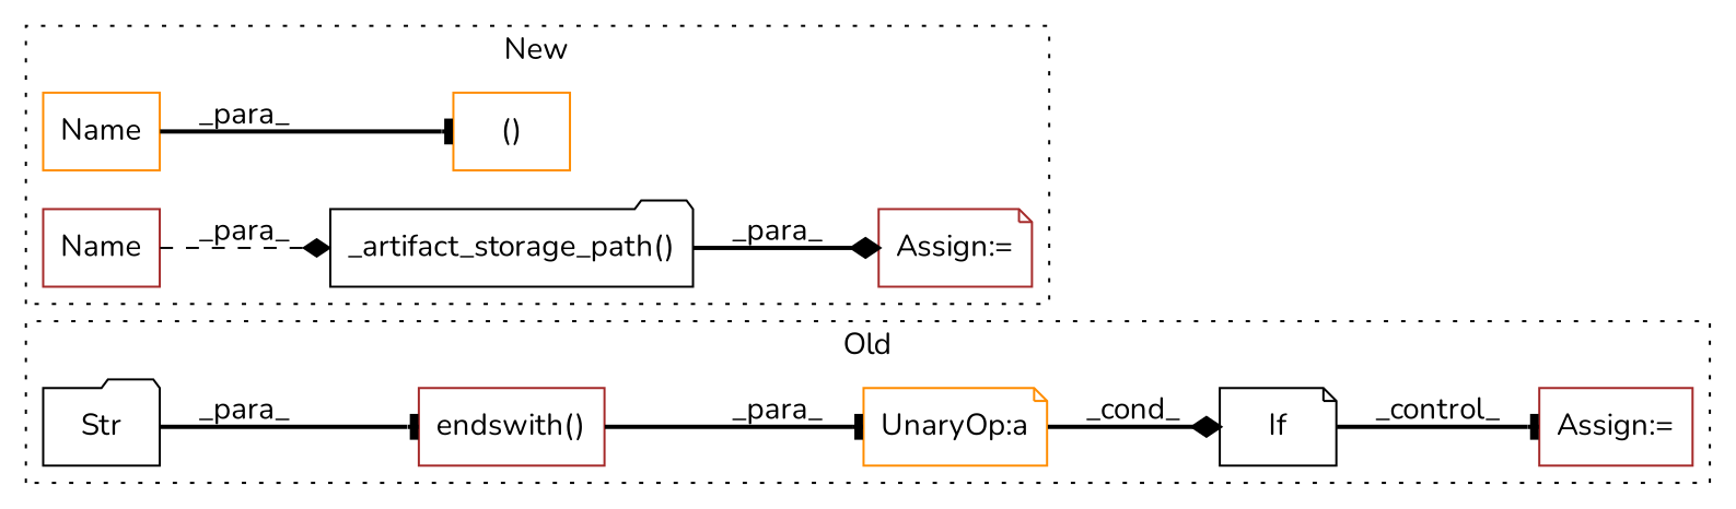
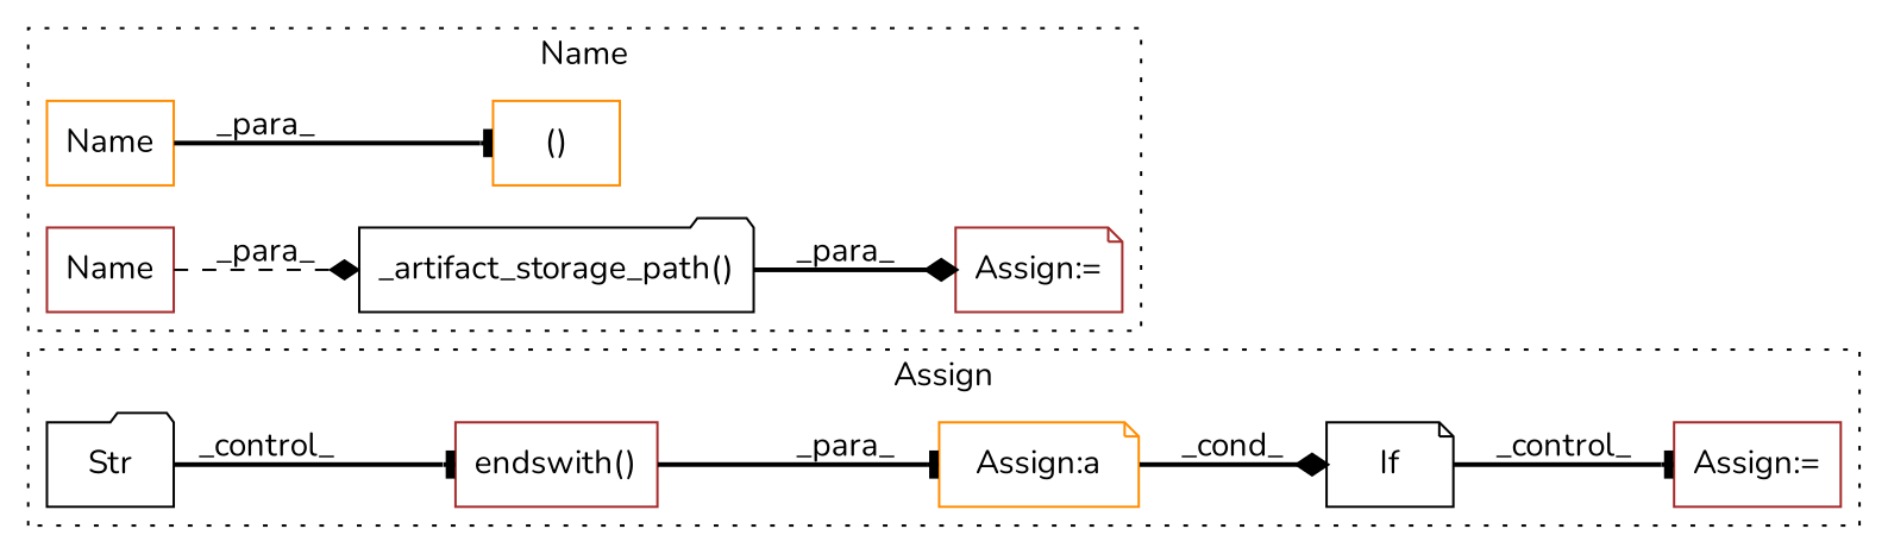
  digraph {
    fontname=Nunito
    rankdir=LR
    node [a=75 color=brown fontname=Nunito l=4 s=6594 shape=box]
    edge [arrowhead=tee fontname=Nunito style=bold]
    n1 [l="14,1" label="endswith()" s="5959,5980"]
    n2 [a=66 color=black l=7 label=Str s=5973 shape=folder]
    n3 [a=96 color=black l=3 label=If s=5952 shape=note]
    n4 [a=68 label="Assign:=" s=5999]
-   n5 [a=61 color=darkorange l=26 label="UnaryOp:a" s=5955 shape=note]
+   n5 [a=61 color=darkorange l=26 label="Assign:a" s=5955 shape=note]
    n6 [a=54 color=darkorange l=6 label="()"]
    n7 [color=black l="28,20" label="_artifact_storage_path()" s="6603,6635" shape=folder]
    n8 [a=68 l=9 label="Assign:=" shape=note]
    n9 [a=87 color=darkorange label=Name s=6596]
    n10 [a=87 label=Name s=6631]
    subgraph cluster_1 {
-     label=Old
+     label=Assign
      style=dotted
      n1
      n2
      n3
      n4
      n5
    }
    subgraph cluster_2 {
-     label=New
+     label=Name
      style=dotted
      n6
      n7
      n8
      n9
      n10
    }
    n1 -> n5 [label=_para_]
-   n2 -> n1 [label=_para_]
+   n2 -> n1 [label=_control_]
    n3 -> n4 [label=_control_]
    n5 -> n3 [arrowhead=diamond label=_cond_]
    n7 -> n8 [arrowhead=diamond label=_para_]
    n9 -> n6 [label=_para_]
    n10 -> n7 [arrowhead=diamond label=_para_ style=dashed]
  }
